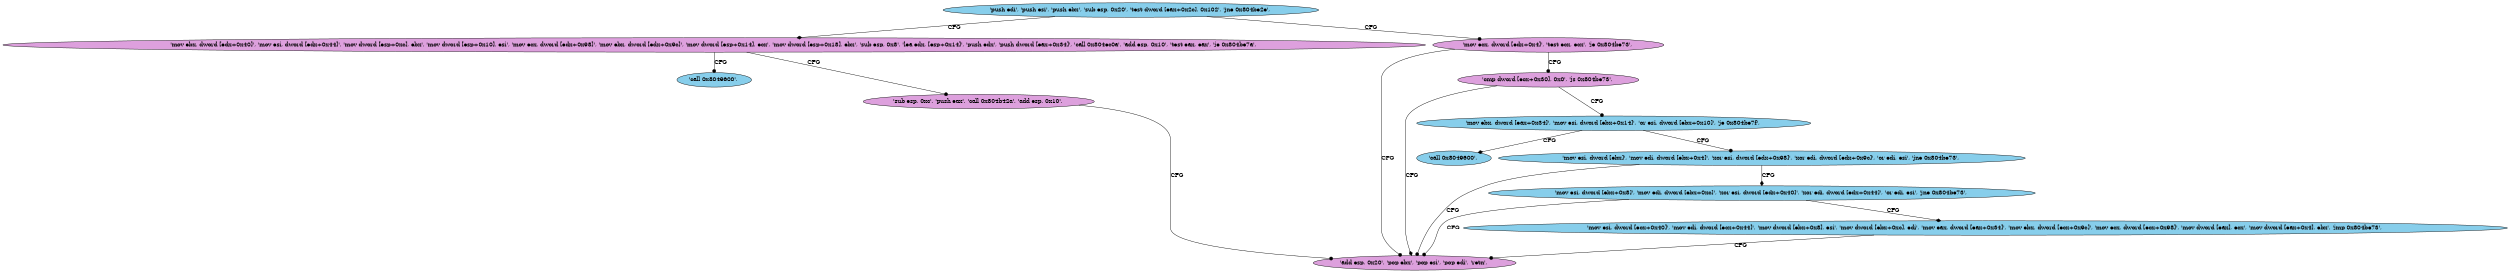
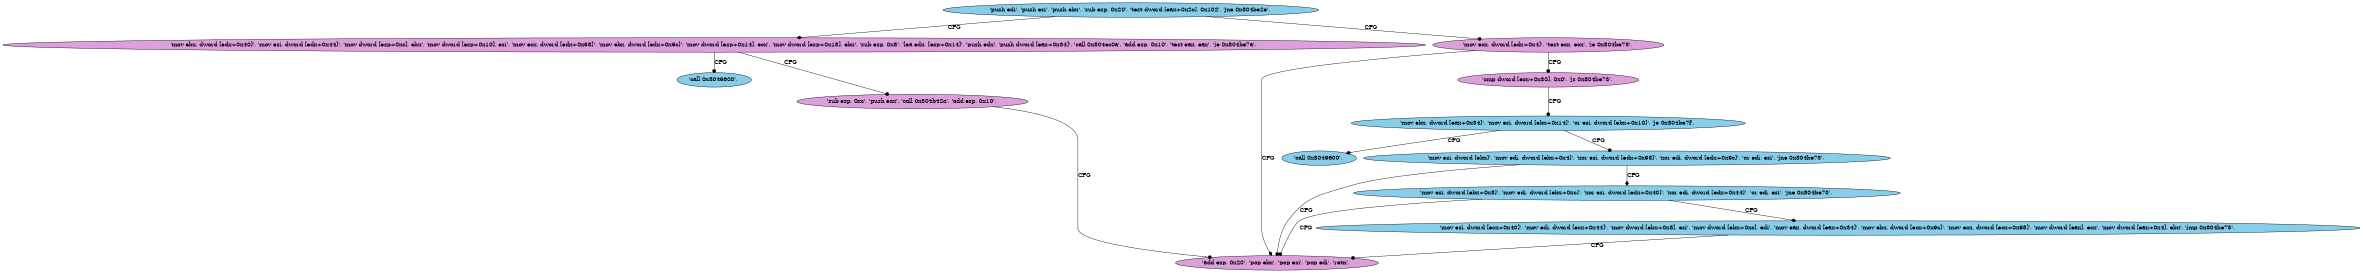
  digraph {
    node [fillcolor=skyblue style=filled]
    edge [arrowhead=dot]
    n1 [label="'push edi', 'push esi', 'push ebx', 'sub esp, 0x20', 'test dword [eax+0x2c], 0x102', 'jne 0x804be2e', "]
    n2 [fillcolor=plum label="'mov ebx, dword [edx+0x40]', 'mov esi, dword [edx+0x44]', 'mov dword [esp+0xc], ebx', 'mov dword [esp+0x10], esi', 'mov ecx, dword [edx+0x98]', 'mov ebx, dword [edx+0x9c]', 'mov dword [esp+0x14], ecx', 'mov dword [esp+0x18], ebx', 'sub esp, 0x8', 'lea edx, [esp+0x14]', 'push edx', 'push dword [eax+0x34]', 'call 0x804ec0a', 'add esp, 0x10', 'test eax, eax', 'je 0x804be7a', "]
    n3 [fillcolor=plum label="'mov ecx, dword [edx+0x4]', 'test ecx, ecx', 'je 0x804be73', "]
    n4 [label="'call 0x8049600', "]
    n5 [fillcolor=plum label="'sub esp, 0xc', 'push eax', 'call 0x804b42a', 'add esp, 0x10', "]
    n6 [fillcolor=plum label="'add esp, 0x20', 'pop ebx', 'pop esi', 'pop edi', 'retn', "]
    n7 [fillcolor=plum label="'cmp dword [ecx+0x30], 0x0', 'js 0x804be73', "]
    n8 [label="'mov ebx, dword [eax+0x34]', 'mov esi, dword [ebx+0x14]', 'or esi, dword [ebx+0x10]', 'je 0x804be7f', "]
    n9 [label="'call 0x8049600', "]
    n10 [label="'mov esi, dword [ebx]', 'mov edi, dword [ebx+0x4]', 'xor esi, dword [edx+0x98]', 'xor edi, dword [edx+0x9c]', 'or edi, esi', 'jne 0x804be73', "]
    n11 [label="'mov esi, dword [ebx+0x8]', 'mov edi, dword [ebx+0xc]', 'xor esi, dword [edx+0x40]', 'xor edi, dword [edx+0x44]', 'or edi, esi', 'jne 0x804be73', "]
    n12 [label="'mov esi, dword [ecx+0x40]', 'mov edi, dword [ecx+0x44]', 'mov dword [ebx+0x8], esi', 'mov dword [ebx+0xc], edi', 'mov eax, dword [eax+0x34]', 'mov ebx, dword [ecx+0x9c]', 'mov ecx, dword [ecx+0x98]', 'mov dword [eax], ecx', 'mov dword [eax+0x4], ebx', 'jmp 0x804be73', "]
    n1 -> n2 [arrowhead=diamond label=CFG]
    n1 -> n3 [label=CFG]
    n2 -> n4 [label=CFG]
    n2 -> n5 [label=CFG]
-   n3 -> n6 [label=CFG]
+   n3 -> n6 [arrowhead=diamond label=CFG]
    n3 -> n7 [label=CFG]
    n5 -> n6 [label=CFG]
-   n7 -> n6 [arrowhead=diamond label=CFG]
    n7 -> n8 [label=CFG]
    n8 -> n9 [arrowhead=diamond label=CFG]
    n8 -> n10 [label=CFG]
    n10 -> n6 [label=CFG]
    n10 -> n11 [arrowhead=diamond label=CFG]
    n11 -> n6 [label=CFG]
    n11 -> n12 [arrowhead=diamond label=CFG]
    n12 -> n6 [label=CFG]
  }
